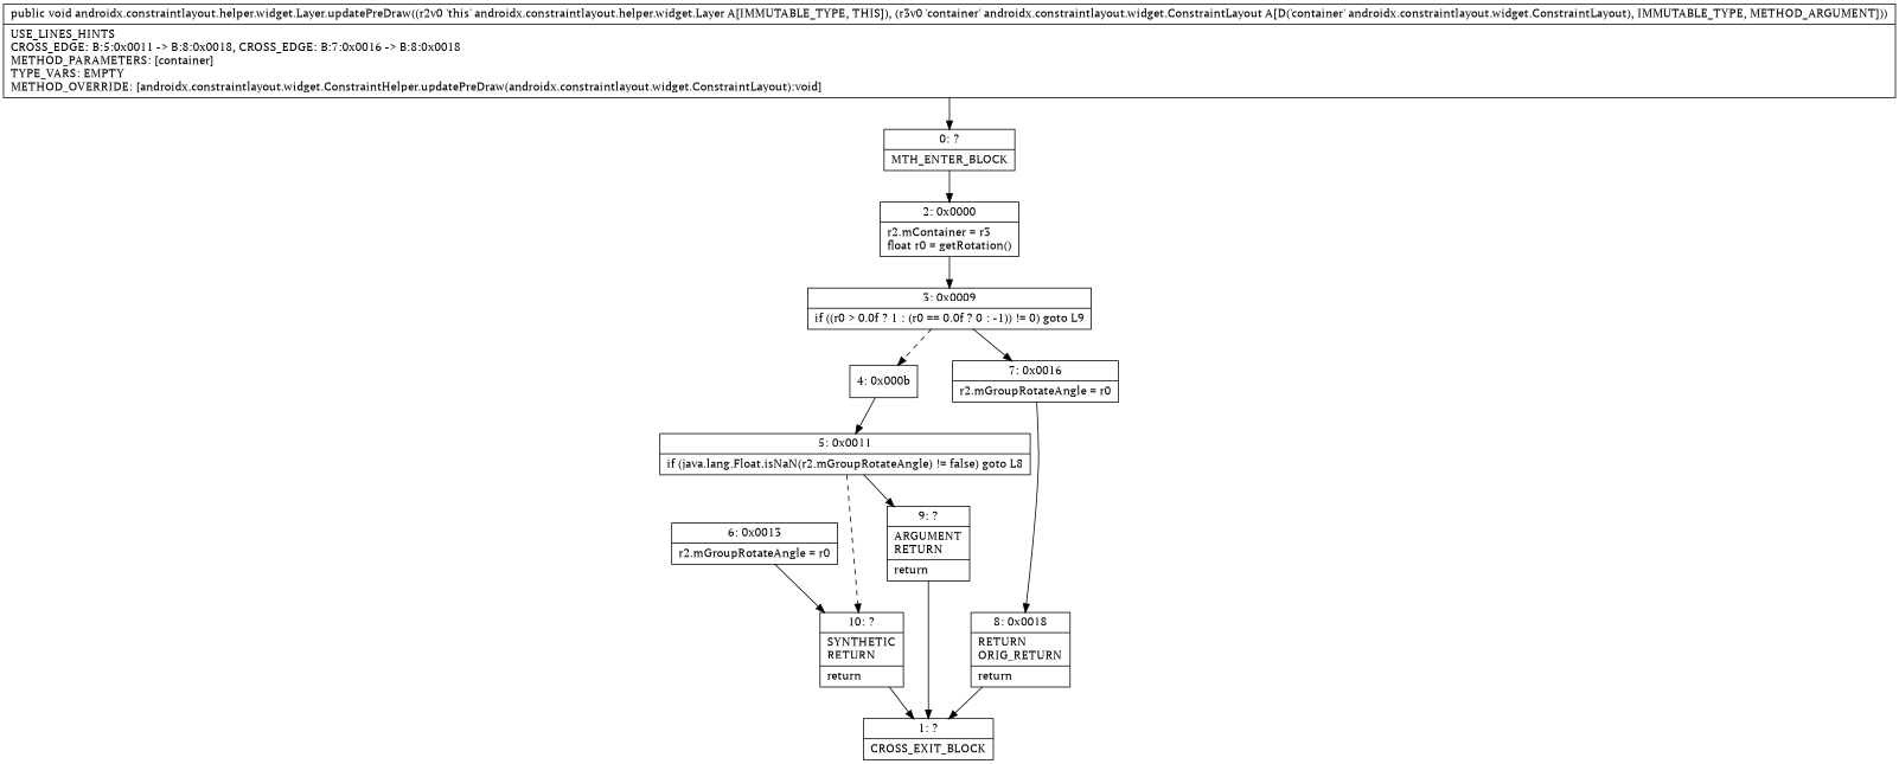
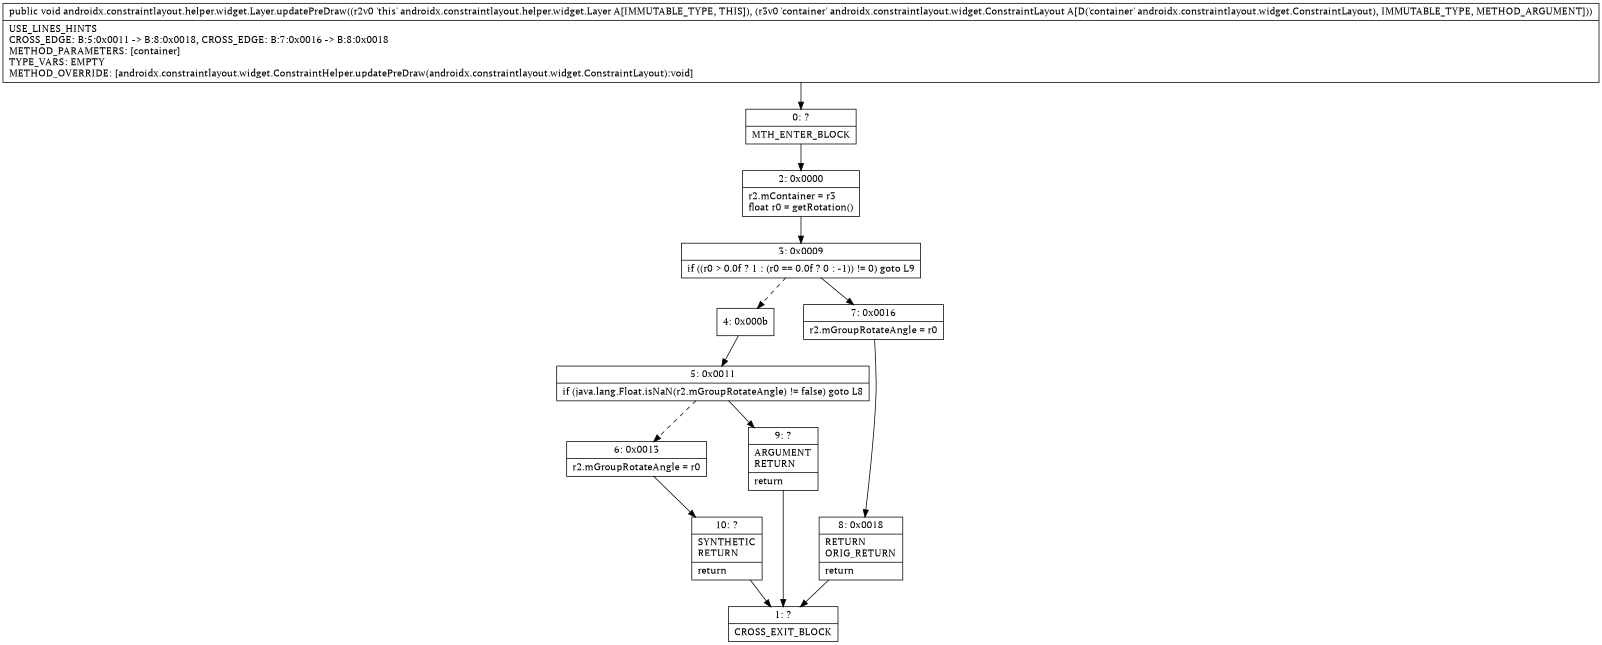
  digraph {
    fontname="PT Serif"
    node [fontname="PT Serif" shape=record]
    edge [fontname="PT Serif"]
    n1 [label="{0\:\ ?|MTH_ENTER_BLOCK\l}"]
    n2 [label="{2\:\ 0x0000|r2.mContainer = r3\lfloat r0 = getRotation()\l}"]
    n3 [label="{3\:\ 0x0009|if ((r0 \> 0.0f ? 1 : (r0 == 0.0f ? 0 : \-1)) != 0) goto L9\l}"]
    n4 [label="{4\:\ 0x000b}"]
    n5 [label="{7\:\ 0x0016|r2.mGroupRotateAngle = r0\l}"]
    n6 [label="{5\:\ 0x0011|if (java.lang.Float.isNaN(r2.mGroupRotateAngle) != false) goto L8\l}"]
    n7 [label="{8\:\ 0x0018|RETURN\lORIG_RETURN\l|return\l}"]
    n8 [label="{6\:\ 0x0013|r2.mGroupRotateAngle = r0\l}"]
    n9 [label="{9\:\ ?|ARGUMENT\lRETURN\l|return\l}"]
    n10 [label="{10\:\ ?|SYNTHETIC\lRETURN\l|return\l}"]
    n11 [label="{1\:\ ?|CROSS_EXIT_BLOCK\l}"]
    n12 [label="{public void androidx.constraintlayout.helper.widget.Layer.updatePreDraw((r2v0 'this' androidx.constraintlayout.helper.widget.Layer A[IMMUTABLE_TYPE, THIS]), (r3v0 'container' androidx.constraintlayout.widget.ConstraintLayout A[D('container' androidx.constraintlayout.widget.ConstraintLayout), IMMUTABLE_TYPE, METHOD_ARGUMENT]))  | USE_LINES_HINTS\lCROSS_EDGE: B:5:0x0011 \-\> B:8:0x0018, CROSS_EDGE: B:7:0x0016 \-\> B:8:0x0018\lMETHOD_PARAMETERS: [container]\lTYPE_VARS: EMPTY\lMETHOD_OVERRIDE: [androidx.constraintlayout.widget.ConstraintHelper.updatePreDraw(androidx.constraintlayout.widget.ConstraintLayout):void]\l}"]
    n1 -> n2
    n2 -> n3
    n3 -> n4 [style=dashed]
    n3 -> n5
    n4 -> n6
    n5 -> n7
-   n6 -> n10 [style=dashed]
+   n6 -> n8 [style=dashed]
    n6 -> n9
    n7 -> n11
    n8 -> n10
    n9 -> n11
    n10 -> n11
    n12 -> n1
  }
